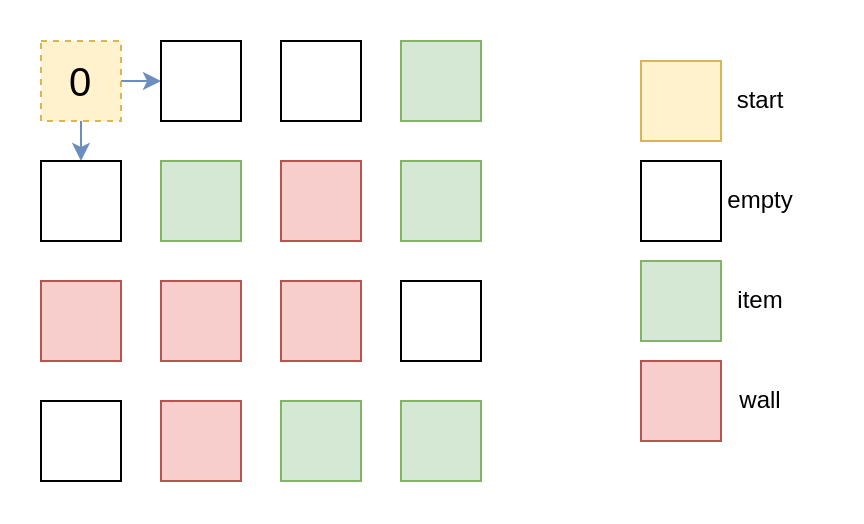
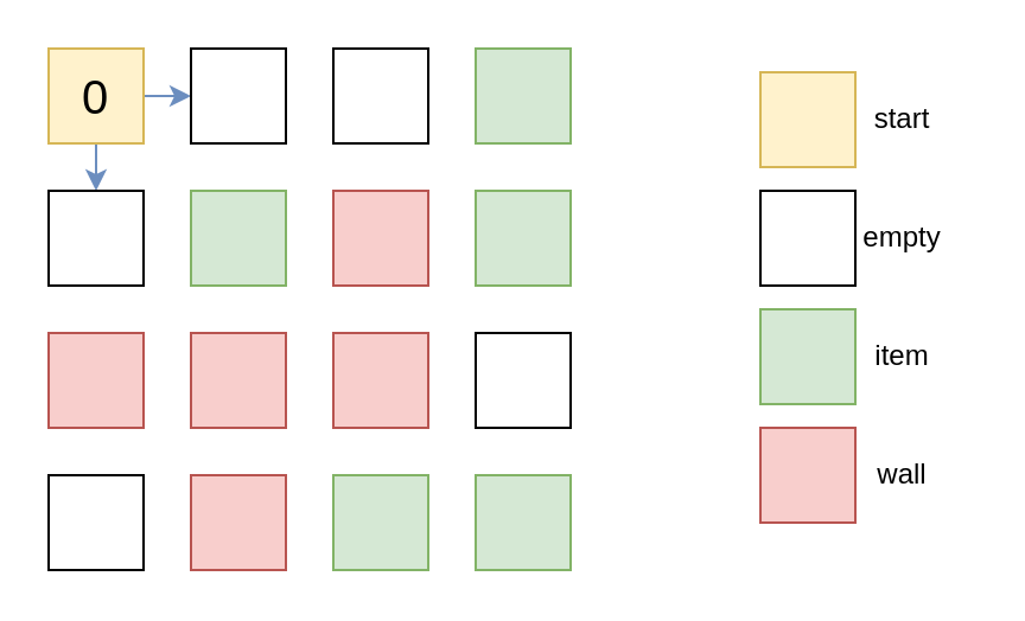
  <mxCell id="0" />
  <mxCell id="1" parent="0" />
  <mxCell id="2" style="edgeStyle=orthogonalEdgeStyle;rounded=0;orthogonalLoop=1;jettySize=auto;html=1;exitX=1;exitY=0.5;exitDx=0;exitDy=0;entryX=0;entryY=0.5;entryDx=0;entryDy=0;fillColor=#dae8fc;strokeColor=#6c8ebf;" edge="1" parent="1" source="4" target="5"><mxGeometry relative="1" as="geometry" /></mxCell>
  <mxCell id="3" style="edgeStyle=orthogonalEdgeStyle;rounded=0;orthogonalLoop=1;jettySize=auto;html=1;exitX=0.5;exitY=1;exitDx=0;exitDy=0;entryX=0.5;entryY=0;entryDx=0;entryDy=0;fillColor=#dae8fc;strokeColor=#6c8ebf;" edge="1" parent="1" source="4" target="6"><mxGeometry relative="1" as="geometry" /></mxCell>
- <mxCell id="4" value="0" style="rounded=0;whiteSpace=wrap;html=1;fillColor=#fff2cc;strokeColor=#d6b656;fontSize=20;dashed=1;" vertex="1" parent="1"><mxGeometry x="20" y="20" width="40" height="40" as="geometry" /></mxCell>
+ <mxCell id="4" value="0" style="rounded=0;whiteSpace=wrap;html=1;fillColor=#fff2cc;strokeColor=#d6b656;fontSize=20;" vertex="1" parent="1"><mxGeometry x="20" y="20" width="40" height="40" as="geometry" /></mxCell>
  <mxCell id="5" value="" style="rounded=0;whiteSpace=wrap;html=1;" vertex="1" parent="1"><mxGeometry x="80" y="20" width="40" height="40" as="geometry" /></mxCell>
  <mxCell id="6" value="" style="rounded=0;whiteSpace=wrap;html=1;" vertex="1" parent="1"><mxGeometry x="20" y="80" width="40" height="40" as="geometry" /></mxCell>
  <mxCell id="7" value="" style="rounded=0;whiteSpace=wrap;html=1;fillColor=#d5e8d4;strokeColor=#82b366;" vertex="1" parent="1"><mxGeometry x="80" y="80" width="40" height="40" as="geometry" /></mxCell>
  <mxCell id="8" value="" style="rounded=0;whiteSpace=wrap;html=1;" vertex="1" parent="1"><mxGeometry x="140" y="20" width="40" height="40" as="geometry" /></mxCell>
  <mxCell id="9" value="" style="rounded=0;whiteSpace=wrap;html=1;fillColor=#f8cecc;strokeColor=#b85450;" vertex="1" parent="1"><mxGeometry x="140" y="80" width="40" height="40" as="geometry" /></mxCell>
  <mxCell id="10" value="" style="rounded=0;whiteSpace=wrap;html=1;fillColor=#f8cecc;strokeColor=#b85450;" vertex="1" parent="1"><mxGeometry x="20" y="140" width="40" height="40" as="geometry" /></mxCell>
  <mxCell id="11" value="" style="rounded=0;whiteSpace=wrap;html=1;fillColor=#f8cecc;strokeColor=#b85450;" vertex="1" parent="1"><mxGeometry x="80" y="140" width="40" height="40" as="geometry" /></mxCell>
  <mxCell id="12" value="" style="rounded=0;whiteSpace=wrap;html=1;fillColor=#f8cecc;strokeColor=#b85450;" vertex="1" parent="1"><mxGeometry x="140" y="140" width="40" height="40" as="geometry" /></mxCell>
  <mxCell id="13" value="" style="rounded=0;whiteSpace=wrap;html=1;fillColor=#d5e8d4;strokeColor=#82b366;" vertex="1" parent="1"><mxGeometry x="200" y="20" width="40" height="40" as="geometry" /></mxCell>
  <mxCell id="14" value="" style="rounded=0;whiteSpace=wrap;html=1;fillColor=#d5e8d4;strokeColor=#82b366;" vertex="1" parent="1"><mxGeometry x="200" y="80" width="40" height="40" as="geometry" /></mxCell>
  <mxCell id="15" value="" style="rounded=0;whiteSpace=wrap;html=1;" vertex="1" parent="1"><mxGeometry x="200" y="140" width="40" height="40" as="geometry" /></mxCell>
  <mxCell id="16" value="" style="rounded=0;whiteSpace=wrap;html=1;" vertex="1" parent="1"><mxGeometry x="20" y="200" width="40" height="40" as="geometry" /></mxCell>
  <mxCell id="17" value="" style="rounded=0;whiteSpace=wrap;html=1;fillColor=#f8cecc;strokeColor=#b85450;" vertex="1" parent="1"><mxGeometry x="80" y="200" width="40" height="40" as="geometry" /></mxCell>
  <mxCell id="18" value="" style="rounded=0;whiteSpace=wrap;html=1;fillColor=#d5e8d4;strokeColor=#82b366;" vertex="1" parent="1"><mxGeometry x="140" y="200" width="40" height="40" as="geometry" /></mxCell>
  <mxCell id="19" value="" style="rounded=0;whiteSpace=wrap;html=1;fillColor=#d5e8d4;strokeColor=#82b366;" vertex="1" parent="1"><mxGeometry x="200" y="200" width="40" height="40" as="geometry" /></mxCell>
  <mxCell id="20" value="" style="rounded=0;whiteSpace=wrap;html=1;fillColor=#fff2cc;strokeColor=#d6b656;" vertex="1" parent="1"><mxGeometry x="320" y="30" width="40" height="40" as="geometry" /></mxCell>
  <mxCell id="21" value="" style="rounded=0;whiteSpace=wrap;html=1;fillColor=#d5e8d4;strokeColor=#82b366;" vertex="1" parent="1"><mxGeometry x="320" y="130" width="40" height="40" as="geometry" /></mxCell>
  <mxCell id="22" value="" style="rounded=0;whiteSpace=wrap;html=1;" vertex="1" parent="1"><mxGeometry x="320" y="80" width="40" height="40" as="geometry" /></mxCell>
  <mxCell id="23" value="" style="rounded=0;whiteSpace=wrap;html=1;fillColor=#f8cecc;strokeColor=#b85450;" vertex="1" parent="1"><mxGeometry x="320" y="180" width="40" height="40" as="geometry" /></mxCell>
  <mxCell id="24" value="empty" style="text;html=1;strokeColor=none;fillColor=none;align=center;verticalAlign=middle;whiteSpace=wrap;rounded=0;" vertex="1" parent="1"><mxGeometry x="350" y="85" width="60" height="30" as="geometry" /></mxCell>
  <mxCell id="25" value="start" style="text;html=1;strokeColor=none;fillColor=none;align=center;verticalAlign=middle;whiteSpace=wrap;rounded=0;" vertex="1" parent="1"><mxGeometry x="350" y="35" width="60" height="30" as="geometry" /></mxCell>
  <mxCell id="26" value="item" style="text;html=1;strokeColor=none;fillColor=none;align=center;verticalAlign=middle;whiteSpace=wrap;rounded=0;" vertex="1" parent="1"><mxGeometry x="350" y="135" width="60" height="30" as="geometry" /></mxCell>
  <mxCell id="27" value="wall" style="text;html=1;strokeColor=none;fillColor=none;align=center;verticalAlign=middle;whiteSpace=wrap;rounded=0;" vertex="1" parent="1"><mxGeometry x="350" y="185" width="60" height="30" as="geometry" /></mxCell>
